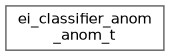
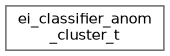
  digraph {
    rankdir=LR
-   n1 [color=grey40 fillcolor=white fontname=Helvetica fontsize=10 height=0.2 label="ei_classifier_anom\l_anom_t" shape=box style=filled width=0.4]
+   n1 [color=grey40 fillcolor=white fontname=Helvetica fontsize=10 height=0.2 label="ei_classifier_anom\l_cluster_t" shape=box style=filled width=0.4]
  }
